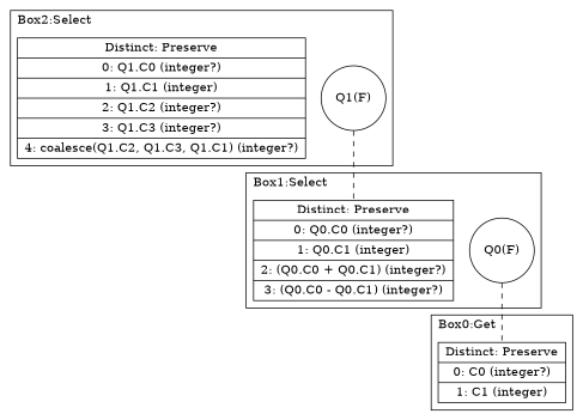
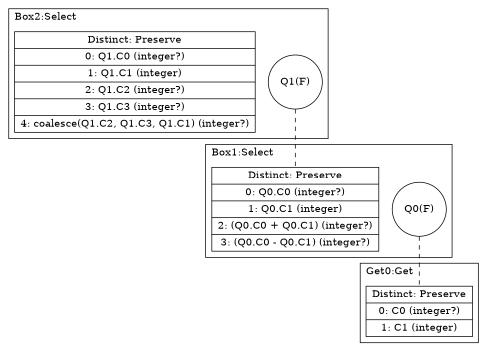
  digraph {
    compound=true
    labeljust=l
    node [shape=record]
    edge [arrowhead=none style=dashed]
    n1 [label="Q1(F)" shape=circle]
    n2 [label="{ Distinct: Preserve| 0: Q1.C0 (integer?)| 1: Q1.C1 (integer)| 2: Q1.C2 (integer?)| 3: Q1.C3 (integer?)| 4: coalesce(Q1.C2, Q1.C3, Q1.C1) (integer?) }"]
    n3 [label="Q0(F)" shape=circle]
    n4 [label="{ Distinct: Preserve| 0: Q0.C0 (integer?)| 1: Q0.C1 (integer)| 2: (Q0.C0 + Q0.C1) (integer?)| 3: (Q0.C0 - Q0.C1) (integer?) }"]
    n5 [label="{ Distinct: Preserve| 0: C0 (integer?)| 1: C1 (integer) }"]
    subgraph cluster_1 {
      label="Box2:Select"
      n2
      subgraph sub_2 {
        label="Box2:Select"
        rank=same
        n1
      }
    }
    subgraph cluster_3 {
      label="Box1:Select"
      n4
      subgraph sub_4 {
        label="Box1:Select"
        rank=same
        n3
      }
    }
    subgraph cluster_5 {
-     label="Box0:Get"
+     label="Get0:Get"
      n5
      subgraph sub_6 {
        label="Box0:Get"
        rank=same
      }
    }
    n1 -> n4
    n3 -> n5
  }
